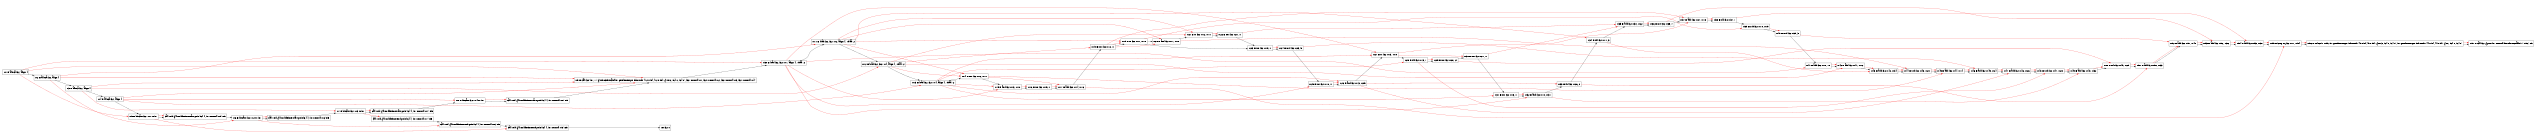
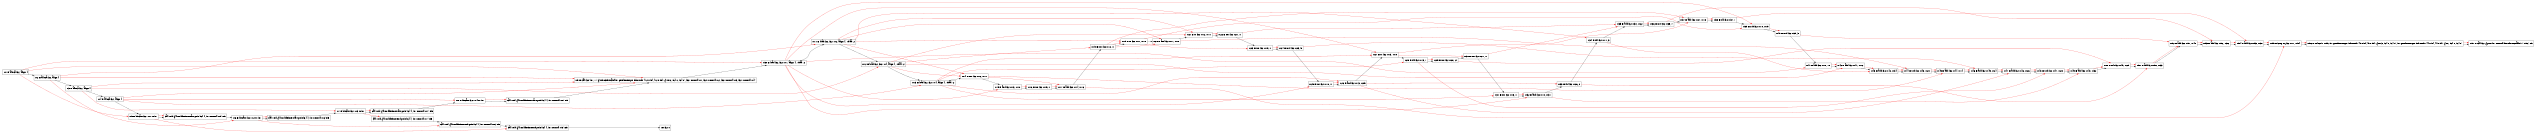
  digraph {
    rankdir=LR
    node [shape=record]
    edge [color=red]
    n1 [label="  %1 = alloca i32, align 4"]
    n2 [label="  %2 = alloca i32, align 4"]
    n3 [label="  %5 = bitcast i32* %1 to i8*"]
    n4 [label="  %9 = call i32 (i8*, ...) @__isoc99_scanf(i8* getelementptr inbounds ([12 x i8], [12 x i8]* @.str.2, i64 0, i64 0), i32* nonnull %1, i32* nonnull %2, i32* nonnull %3, i32* nonnull %4)"]
    n5 [label="%30 = load i32, i32* %1, align 4, !tbaa !2"]
    n6 [label="  %3 = alloca i32, align 4"]
    n7 [label="  %6 = bitcast i32* %2 to i8*"]
    n8 [label="  %11 = load i32, i32* %2, align 4, !tbaa !2"]
    n9 [label="  call void @llvm.lifetime.start.p0i8(i64 4, i8* nonnull %5) #5"]
    n10 [label="  call void @llvm.lifetime.end.p0i8(i64 4, i8* nonnull %5) #5"]
    n11 [label="  %15 = and i32 %13, %10"]
    n12 [label="  %25 = xor i32 %10, -1"]
    n13 [label="  %27 = or i32 %13, %10"]
    n14 [label="  %32 = and i32 %10, %31"]
    n15 [label="  %39 = sub i32 %10, %19"]
    n16 [label="  %41 = add i32 %10, 10"]
    n17 [label="  %4 = alloca i32, align 4"]
    n18 [label="  %7 = bitcast i32* %3 to i8*"]
    n19 [label="%12 = load i32, i32* %4, align 4, !tbaa !2"]
    n20 [label="  call void @llvm.lifetime.start.p0i8(i64 4, i8* nonnull %6) #5"]
    n21 [label="  call void @llvm.lifetime.end.p0i8(i64 4, i8* nonnull %6) #5"]
    n22 [label="  %14 = xor i32 %12, %11"]
    n23 [label="  %19 = or i32 %11, %18"]
    n24 [label="  %20 = and i32 %11, %18"]
    n25 [label="  %21 = or i32 %12, %11"]
    n26 [label="  %34 = shl i32 %11, 3"]
    n27 [label="  %8 = bitcast i32* %4 to i8*"]
    n28 [label="  %13 = load i32, i32* %4, align 4, !tbaa !2"]
    n29 [label="  call void @llvm.lifetime.start.p0i8(i64 4, i8* nonnull %7) #5"]
    n30 [label="  call void @llvm.lifetime.end.p0i8(i64 4, i8* nonnull %7) #5"]
    n31 [label="%19 = xor i32 %12, -1"]
    n32 [label="  %42 = add i32 %41, %12"]
    n33 [label="  call void @llvm.lifetime.start.p0i8(i64 4, i8* nonnull %8) #5"]
    n34 [label="  %26 = and i32 %13, %25"]
    n35 [label="  %28 = shl i32 %13, 1"]
    n36 [label="  %31 = xor i32 %13, -1"]
    n37 [label="  ret i32 0"]
    n38 [label="  %16 = xor i32 %15, -1"]
    n39 [label="  %37 = add i32 %27, %18"]
    n40 [label="  %30 = xor i32 %27, -1"]
    n41 [label="  %33 = shl i32 %26, 2"]
    n42 [label="  %49 = add i32 %48, %32"]
    n43 [label="  %40 = mul i32 %39, 3"]
    n44 [label="  %17 = add i32 %14, %16"]
    n45 [label="  %45 = add i32 %44, %14"]
    n46 [label="  %23 = xor i32 %19, -1"]
    n47 [label="  %44 = sub i32 %43, %20"]
    n48 [label="  %22 = xor i32 %21, -1"]
    n49 [label="  %35 = add i32 %30, %22"]
    n50 [label="  %43 = add i32 %42, %34"]
    n51 [label="  %47 = add i32 %46, %26"]
    n52 [label="  %29 = xor i32 %28, -2"]
    n53 [label="  %48 = sub i32 %47, %28"]
    n54 [label="  %55 = icmp eq i32 %17, %54"]
    n55 [label="  %46 = add i32 %45, %24"]
    n56 [label="  %56 = select i1 %55, i8* getelementptr inbounds ([5 x i8], [5 x i8]* @str.3, i64 0, i64 0), i8* getelementptr inbounds ([4 x i8], [4 x i8]* @str, i64 0, i64 0)"]
    n57 [label="  %38 = shl i32 %37, 1"]
    n58 [label="  %24 = mul i32 %23, 5"]
    n59 [label="  %36 = mul i32 %35, 7"]
    n60 [label="  %51 = add i32 %50, %33"]
    n61 [label="%80 = sub i32 %49, %29"]
    n62 [label="  %52 = add i32 %51, %40"]
    n63 [label="  %53 = add i32 %52, %36"]
    n64 [label="  %54 = add i32 %53, %38"]
    n65 [label="  %57 = call i32 @puts(i8* nonnull dereferenceable(1) %56) #5"]
    n1 -> n2 [color=""]
    n1 -> n3
    n1 -> n4
    n1 -> n5
    n2 -> n4
    n2 -> n6 [color=""]
    n2 -> n7
    n2 -> n8
    n3 -> n9 [color=""]
    n3 -> n9
    n3 -> n10
    n4 -> n5 [color=""]
    n5 -> n8 [color=""]
    n5 -> n11
    n5 -> n12
    n5 -> n13
    n5 -> n14
+   n5 -> n15
    n5 -> n16
    n6 -> n4
    n6 -> n17 [color=""]
    n6 -> n18
    n6 -> n19
    n7 -> n20 [color=""]
    n7 -> n20
    n7 -> n21
    n8 -> n19 [color=""]
    n8 -> n22
    n8 -> n23
    n8 -> n24
    n8 -> n25
    n8 -> n26
    n9 -> n7 [color=""]
    n10 -> n37 [color=""]
    n11 -> n38 [color=""]
    n11 -> n38
    n12 -> n34 [color=""]
    n12 -> n34
    n13 -> n35 [color=""]
    n13 -> n39
    n13 -> n40
    n14 -> n41 [color=""]
    n14 -> n42
    n15 -> n43 [color=""]
    n15 -> n43
    n16 -> n32 [color=""]
    n16 -> n32
    n17 -> n3 [color=""]
    n17 -> n4
    n17 -> n27
    n17 -> n28
    n18 -> n29 [color=""]
    n18 -> n29
    n18 -> n30
    n19 -> n22
    n19 -> n25
    n19 -> n28 [color=""]
    n19 -> n31
    n19 -> n32
    n20 -> n18 [color=""]
    n21 -> n10 [color=""]
    n22 -> n11 [color=""]
    n22 -> n44
    n22 -> n45
    n23 -> n15
    n23 -> n24 [color=""]
-   n23 -> n46 [color=black]
+   n23 -> n46
    n24 -> n25 [color=""]
    n24 -> n47
    n25 -> n48 [color=""]
    n25 -> n48
    n26 -> n49 [color=""]
    n26 -> n50
    n27 -> n33 [color=""]
    n27 -> n33
-   n28 -> n11
    n28 -> n13
    n28 -> n22 [color=""]
    n28 -> n34
    n28 -> n35
    n28 -> n36
    n29 -> n27 [color=""]
    n30 -> n21 [color=""]
    n31 -> n23 [color=""]
    n31 -> n23
    n31 -> n24
    n31 -> n39
    n32 -> n50 [color=""]
    n32 -> n50
    n33 -> n4 [color=""]
    n34 -> n13 [color=""]
    n34 -> n41
    n34 -> n51
    n35 -> n52 [color=""]
    n35 -> n52
    n35 -> n53
    n36 -> n14 [color=""]
    n36 -> n14
    n38 -> n44 [color=""]
    n38 -> n44
    n39 -> n57 [color=""]
    n39 -> n57
    n40 -> n36 [color=""]
    n40 -> n49
    n41 -> n26 [color=""]
    n41 -> n60
    n42 -> n61 [color=""]
    n42 -> n61
    n43 -> n16 [color=""]
    n43 -> n62
    n44 -> n31 [color=""]
    n44 -> n54
    n45 -> n55 [color=""]
    n45 -> n55
    n46 -> n58 [color=""]
    n46 -> n58
    n47 -> n45 [color=""]
    n47 -> n45
    n48 -> n46 [color=""]
    n48 -> n49
    n49 -> n59 [color=""]
    n49 -> n59
    n50 -> n47 [color=""]
    n50 -> n47
    n51 -> n53 [color=""]
    n51 -> n53
    n52 -> n40 [color=""]
    n52 -> n61
    n53 -> n42 [color=""]
    n53 -> n42
    n54 -> n56 [color=""]
    n54 -> n56
    n55 -> n51 [color=""]
    n55 -> n51
    n56 -> n65 [color=""]
    n56 -> n65
    n57 -> n15 [color=""]
    n57 -> n64
    n58 -> n12 [color=""]
    n58 -> n55
    n59 -> n39 [color=""]
    n59 -> n63
    n60 -> n62 [color=""]
    n60 -> n62
    n61 -> n60 [color=""]
    n61 -> n60
    n62 -> n63 [color=""]
    n62 -> n63
    n63 -> n64 [color=""]
    n63 -> n64
    n64 -> n54 [color=""]
    n64 -> n54
  }
